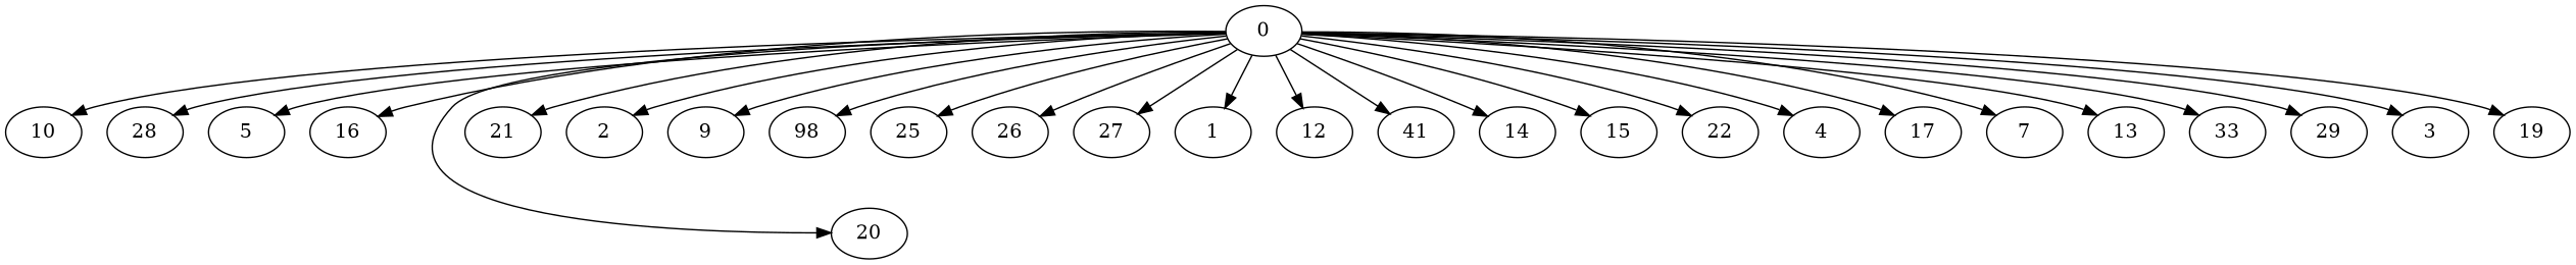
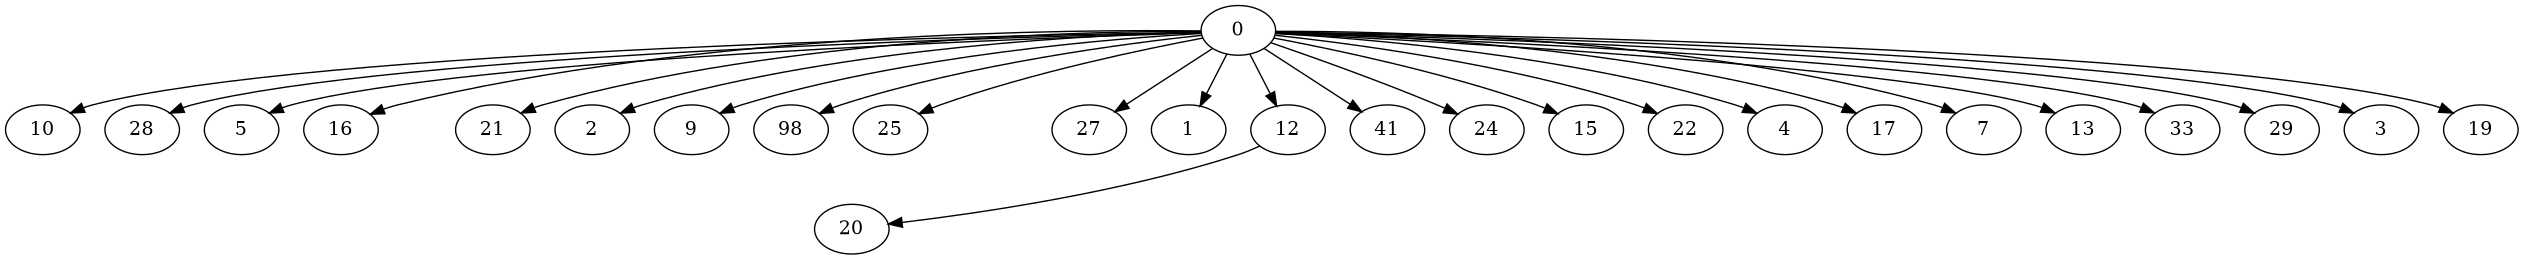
  digraph {
    "Duplicate states"=0
    GraphType=Fork
    "Max states in OPEN"=0
    Modes="120000ms; topo-ordered tasks, ; Pruning: task equivalence, fixed order ready list, ; F-value: ; Optimisation: best schedule length (SL) optimisation on equal, "
    NumberOfTasks=30
    "Pruned using list schedule length"=2999741
    "States removed from OPEN"=0
    TargetSystem="Homogeneous-4"
    "Time to schedule (ms)"=1850
    "Total idle time"=129
    "Total schedule length"=78
    "Total sequential time"=182
    "Total states created"=10031134
    node ["Finish time"=35 Processor=0 "Start time"=25 Weight=8]
    edge [Weight=21]
    0 ["Finish time"=4 "Start time"=0 Weight=4]
    10 [Processor=1 Weight=10]
    28 ["Finish time"=62 "Start time"=52 Weight=10]
    5 ["Finish time"=71 "Start time"=62 Weight=9]
    16 ["Finish time"=66 Processor=1 "Start time"=57 Weight=9]
    20 ["Finish time"=77 Processor=2 "Start time"=68 Weight=9]
    21 ["Finish time"=20 "Start time"=11 Weight=9]
    2 ["Finish time"=33 Processor=3]
    9 ["Finish time"=41 Processor=3 "Start time"=33]
    n10 ["Finish time"=57 Processor=3 "Start time"=49 label=98]
    25 ["Finish time"=43 "Start time"=35]
-   26 ["Finish time"=28 "Start time"=20]
    27 ["Finish time"=49 Processor=3 "Start time"=41]
    1 ["Finish time"=75 Processor=1 "Start time"=68 Weight=7]
    12 ["Finish time"=11 "Start time"=4 Weight=7]
    n16 ["Finish time"=49 "Start time"=43 Weight=6 label=41]
-   24 ["Finish time"=63 Processor=3 "Start time"=57 Weight=6 label=14]
+   24 ["Finish time"=63 Processor=3 "Start time"=57 Weight=6]
    15 ["Finish time"=68 Processor=3 "Start time"=63 Weight=5]
    22 ["Finish time"=41 Processor=2 "Start time"=36 Weight=5]
    4 ["Finish time"=45 Processor=2 "Start time"=41 Weight=4]
    17 ["Finish time"=75 "Start time"=71 Weight=4]
    7 ["Start time"=32 Weight=3]
    13 ["Finish time"=52 "Start time"=49 Weight=3]
    n24 ["Finish time"=78 Processor=1 "Start time"=75 Weight=3 label=33]
    29 ["Finish time"=78 Processor=3 "Start time"=75 Weight=3]
    3 ["Finish time"=27 Processor=2 Weight=2]
    19 ["Finish time"=47 Processor=2 "Start time"=45 Weight=2]
    0 -> 10
    0 -> 28 [Weight=106]
    0 -> 5 [Weight=106]
    0 -> 16 [Weight=53]
-   0 -> 20 [Weight=64]
+   12 -> 20 [Weight=64]
    0 -> 21 [Weight=85]
    0 -> 2
    0 -> 9
    0 -> n10 [Weight=32]
    0 -> 25 [Weight=96]
-   0 -> 26 [Weight=85]
    0 -> 27
    0 -> 1 [Weight=64]
    0 -> 12 [Weight=75]
    0 -> n16 [Weight=96]
    0 -> 24 [Weight=43]
    0 -> 15 [Weight=43]
    0 -> 22 [Weight=32]
    0 -> 4 [Weight=32]
    0 -> 17 [Weight=106]
    0 -> 7 [Weight=85]
    0 -> 13 [Weight=96]
    0 -> n24 [Weight=64]
    0 -> 29 [Weight=64]
    0 -> 3
    0 -> 19 [Weight=32]
  }
